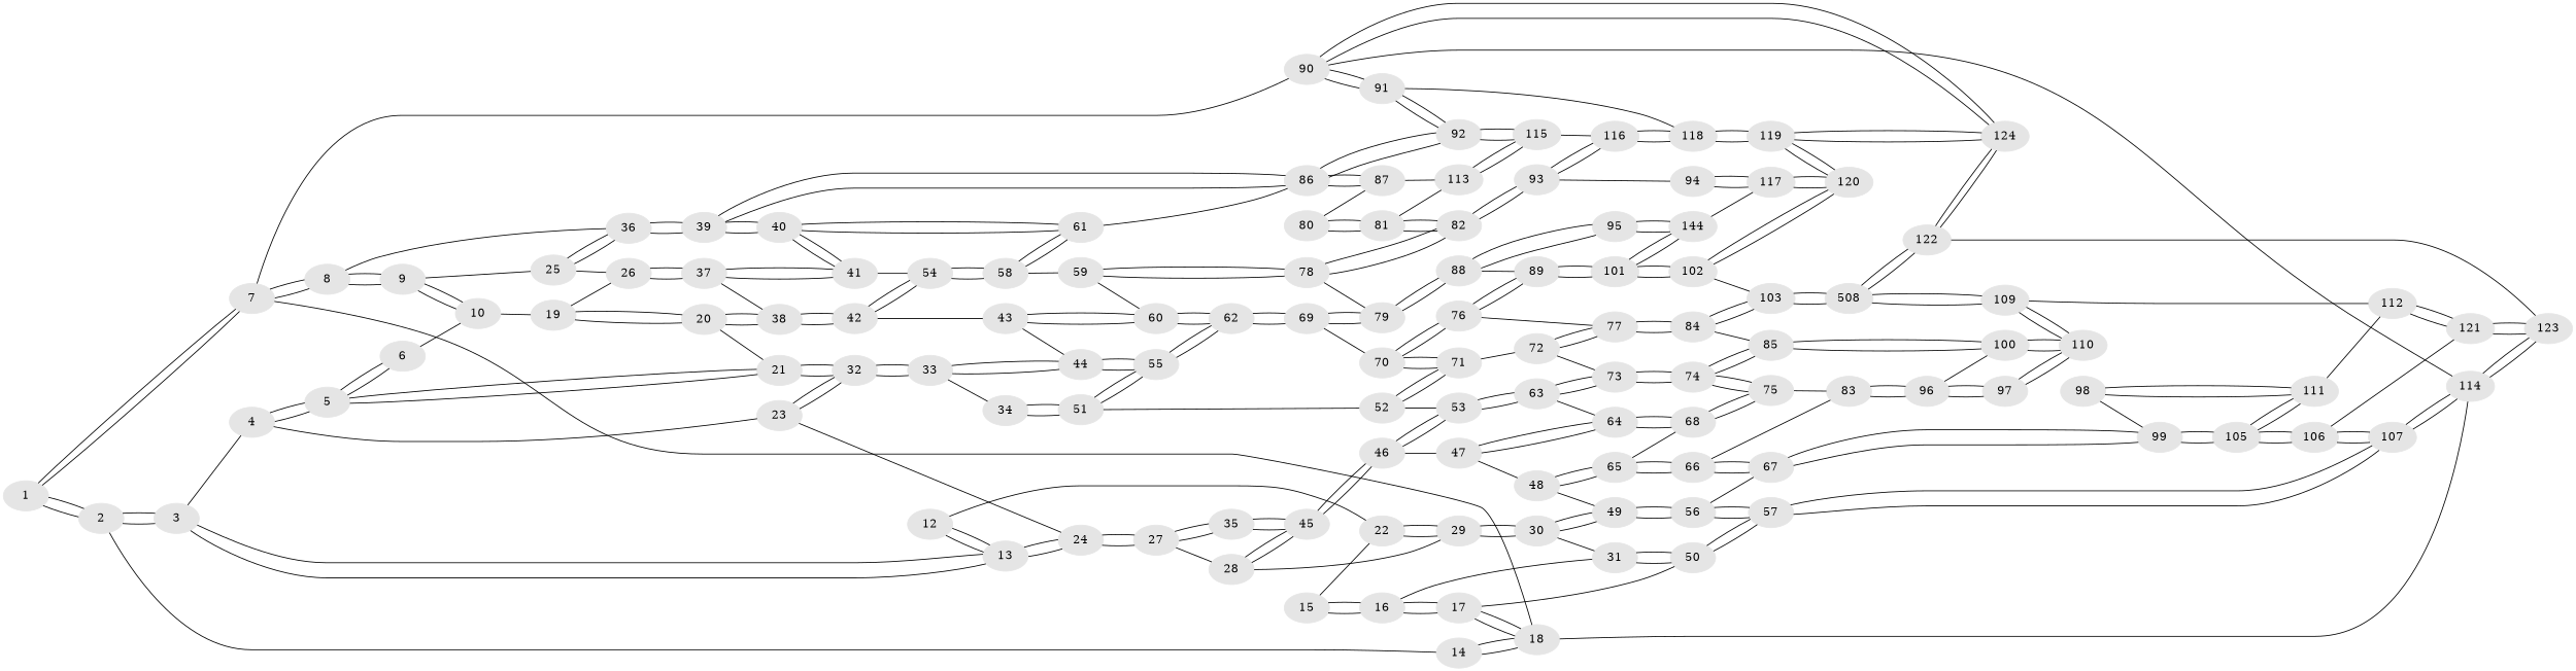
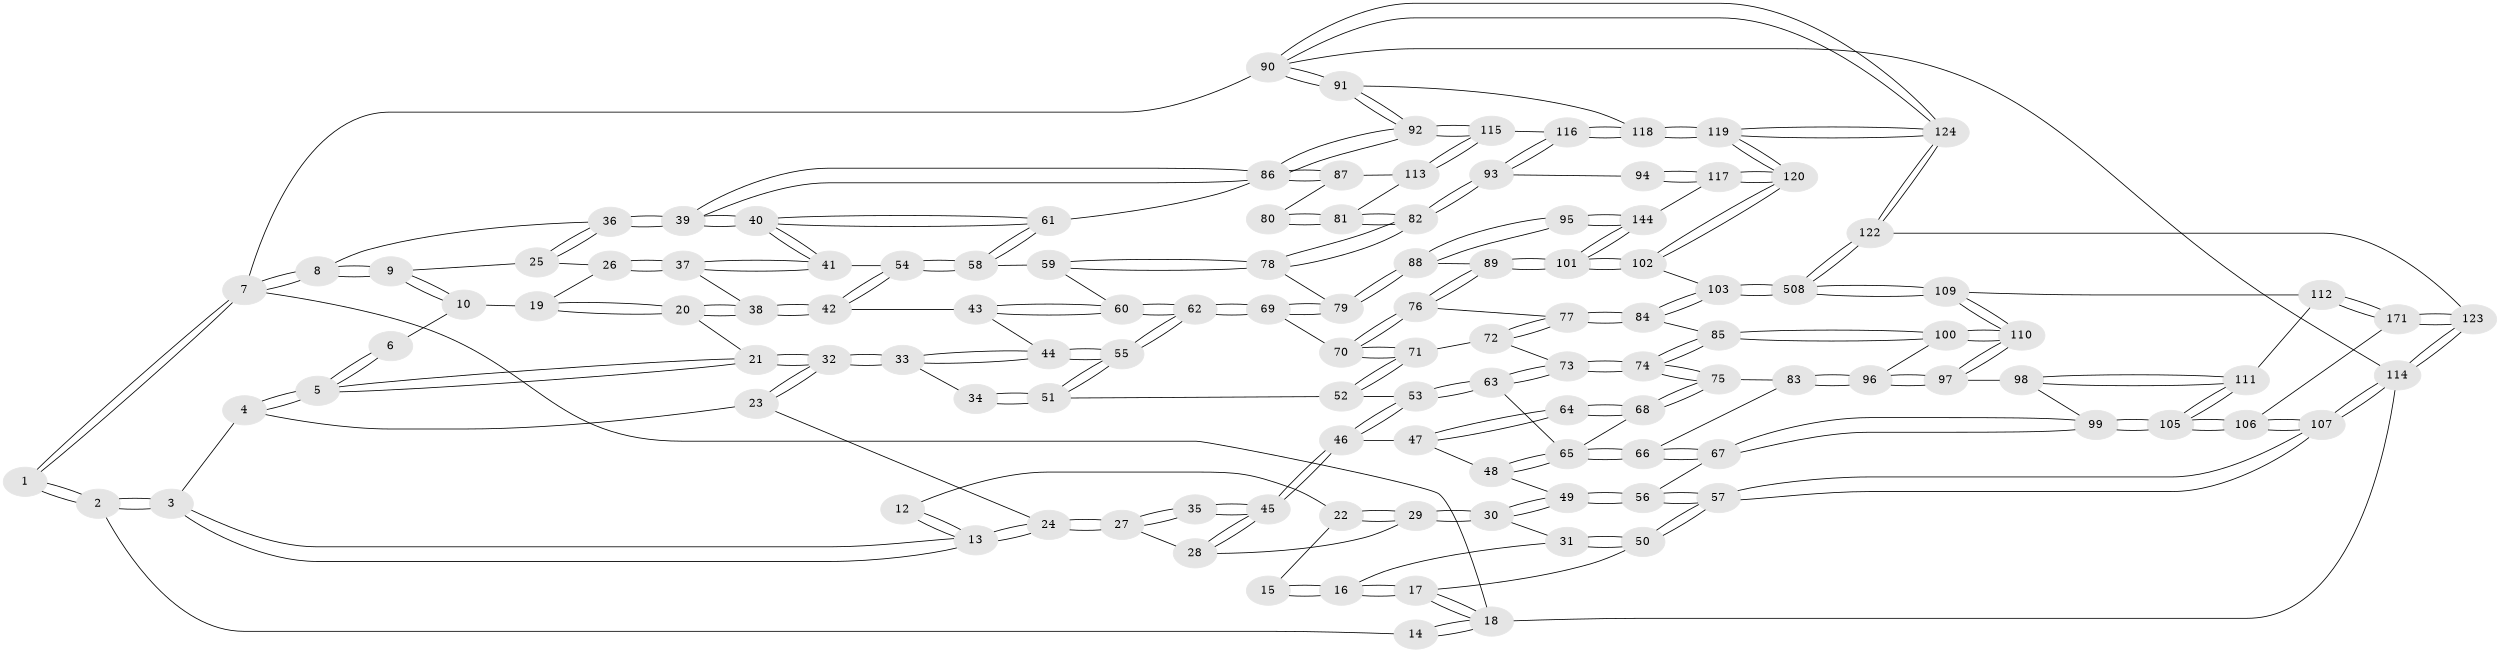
  graph {
    rankdir=LR
    node [color=gray90 style=filled]
    1
    2
    7
    3
    14
    8
    18
    90
    4
    13
    5
    23
    24
    6
    21
    32
    10
    19
    9
    36
    114
    91
    124
    25
    39
    26
    20
    12
    22
    15
    16
    29
    27
    17
    31
    50
    57
    123
    38
    37
    42
    33
    30
    28
    35
    41
    45
    46
    49
    56
    34
    44
    51
    55
    52
    40
    86
    54
    43
    61
    87
    92
    58
    60
    62
    47
    53
    48
    64
    63
    65
    68
    66
    67
    107
    71
    72
    73
    59
    69
    99
    78
    79
    82
    80
    81
    70
    74
    75
    83
    96
    105
    76
    88
    77
    89
    84
    85
    100
    101
    103
    93
    95
    113
    115
    94
    116
    97
    n109 [label=508]
    110
    n111 [label=144]
    102
    118
    119
    117
    120
    98
    111
    112
    106
    109
    122
-   121
+   121 [label=171]
    1 -- 2
    1 -- 2
    1 -- 7
    1 -- 7
    2 -- 3
    2 -- 3
    2 -- 14
    7 -- 8
    7 -- 8
    7 -- 18
    7 -- 90
    3 -- 4
    3 -- 13
    3 -- 13
    14 -- 18
    14 -- 18
    8 -- 9
    8 -- 9
    8 -- 36
    18 -- 114
    90 -- 114
    90 -- 91
    90 -- 91
    90 -- 124
    90 -- 124
    4 -- 5
    4 -- 5
    4 -- 23
    13 -- 24
    13 -- 24
    5 -- 6
    5 -- 6
    5 -- 21
    5 -- 21
    23 -- 24
    23 -- 32
    23 -- 32
    24 -- 27
    24 -- 27
    6 -- 10
    21 -- 32
    21 -- 32
    32 -- 33
    32 -- 33
    10 -- 19
    19 -- 26
    19 -- 20
    19 -- 20
    9 -- 10
    9 -- 10
    9 -- 25
    36 -- 39
    36 -- 39
    114 -- 123
    114 -- 123
    91 -- 92
    91 -- 92
    91 -- 118
    25 -- 36
    25 -- 36
    25 -- 26
    39 -- 40
    39 -- 40
    39 -- 86
    39 -- 86
    26 -- 37
    26 -- 37
    20 -- 21
    20 -- 38
    20 -- 38
    12 -- 13
    12 -- 13
    12 -- 22
    22 -- 29
    22 -- 29
    15 -- 22
    15 -- 16
    15 -- 16
    16 -- 17
    16 -- 17
    16 -- 31
    29 -- 30
    29 -- 30
    27 -- 28
    27 -- 35
    27 -- 35
    17 -- 18
    17 -- 18
    17 -- 50
    31 -- 50
    31 -- 50
    50 -- 57
    50 -- 57
    57 -- 107
    57 -- 107
    38 -- 42
    38 -- 42
    37 -- 38
    37 -- 41
    37 -- 41
    42 -- 54
    42 -- 54
    42 -- 43
    33 -- 34
    33 -- 44
    33 -- 44
    30 -- 31
    30 -- 49
    30 -- 49
    28 -- 29
    28 -- 45
    28 -- 45
    35 -- 45
    35 -- 45
    41 -- 54
    45 -- 46
    45 -- 46
    46 -- 47
    46 -- 53
    46 -- 53
    49 -- 56
    49 -- 56
    56 -- 57
    56 -- 57
    56 -- 67
    34 -- 51
    34 -- 51
    44 -- 55
    44 -- 55
    51 -- 55
    51 -- 55
    51 -- 52
    55 -- 62
    55 -- 62
    52 -- 53
    52 -- 71
    52 -- 71
    40 -- 41
    40 -- 41
    40 -- 61
    40 -- 61
    86 -- 87
    86 -- 87
    86 -- 92
    86 -- 92
    54 -- 58
    54 -- 58
    43 -- 44
    43 -- 60
    43 -- 60
    61 -- 86
    87 -- 113
    92 -- 115
    92 -- 115
    58 -- 61
    58 -- 61
    58 -- 59
    60 -- 62
    60 -- 62
    62 -- 69
    62 -- 69
    47 -- 48
    47 -- 64
    47 -- 64
    53 -- 63
    53 -- 63
    48 -- 49
    48 -- 65
    48 -- 65
    64 -- 68
    64 -- 68
-   63 -- 64
+   63 -- 65
    63 -- 73
    63 -- 73
    65 -- 68
    65 -- 66
    65 -- 66
    68 -- 75
    68 -- 75
    66 -- 67
    66 -- 67
    66 -- 83
    67 -- 99
    67 -- 99
    107 -- 114
    107 -- 114
    71 -- 72
    72 -- 73
    72 -- 77
    72 -- 77
    73 -- 74
    73 -- 74
    59 -- 60
    59 -- 78
    59 -- 78
    69 -- 79
    69 -- 79
    69 -- 70
    99 -- 105
    99 -- 105
    78 -- 79
    78 -- 82
    78 -- 82
    79 -- 88
    79 -- 88
    82 -- 93
    82 -- 93
    80 -- 87
    80 -- 81
    80 -- 81
    81 -- 82
    81 -- 82
    81 -- 113
    70 -- 71
    70 -- 71
    70 -- 76
    70 -- 76
    74 -- 75
    74 -- 75
    74 -- 85
    74 -- 85
    75 -- 83
    83 -- 96
    83 -- 96
    96 -- 100
    96 -- 97
    96 -- 97
    105 -- 111
    105 -- 111
    105 -- 106
    105 -- 106
    76 -- 77
    76 -- 89
    76 -- 89
    88 -- 89
    88 -- 95
    88 -- 95
    77 -- 84
    77 -- 84
    89 -- 101
    89 -- 101
    84 -- 85
    84 -- 103
    84 -- 103
    85 -- 100
    85 -- 100
    100 -- 110
    100 -- 110
    101 -- n111
    101 -- n111
    101 -- 102
    101 -- 102
    103 -- n109
    103 -- n109
    93 -- 94
    93 -- 116
    93 -- 116
    95 -- n111
    95 -- n111
    113 -- 115
    113 -- 115
    115 -- 116
    94 -- 117
    94 -- 117
    116 -- 118
    116 -- 118
    97 -- 110
    97 -- 110
+   97 -- 98
    n109 -- 109
    n109 -- 109
    n109 -- 122
    n109 -- 122
    n111 -- 117
    102 -- 103
    102 -- 120
    102 -- 120
    118 -- 119
    118 -- 119
    119 -- 124
    119 -- 124
    119 -- 120
    119 -- 120
    117 -- 120
    117 -- 120
    98 -- 99
    98 -- 111
    98 -- 111
    111 -- 112
    112 -- 121
    112 -- 121
    106 -- 107
    106 -- 107
    106 -- 121
    109 -- 110
    109 -- 110
    109 -- 112
    122 -- 124
    122 -- 124
    122 -- 123
    121 -- 123
    121 -- 123
  }
